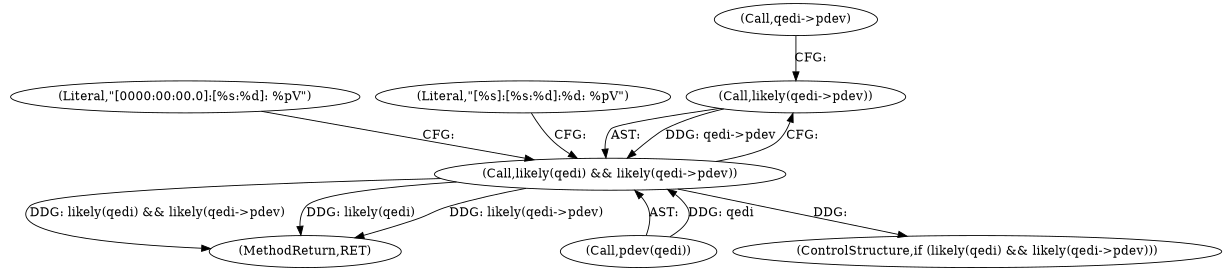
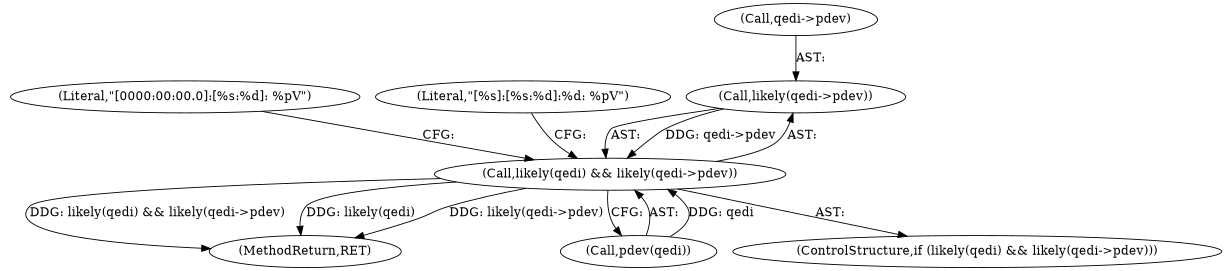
  digraph {
    n1 [label="(Call,likely(qedi->pdev))"]
    n2 [label="(Call,likely(qedi) && likely(qedi->pdev))"]
    n3 [label="(MethodReturn,RET)"]
    n4 [label="(Call,pdev(qedi))"]
    n5 [label="(ControlStructure,if (likely(qedi) && likely(qedi->pdev)))"]
    n6 [label="(Call,qedi->pdev)"]
    n7 [label="(Literal,\"[0000:00:00.0]:[%s:%d]: %pV\")"]
    n8 [label="(Literal,\"[%s]:[%s:%d]:%d: %pV\")"]
    n1 -> n2 [label="AST: "]
    n1 -> n2 [label="DDG: qedi->pdev"]
-   n2 -> n1 [label="CFG: "]
+   n2 -> n1 [label="AST: "]
    n2 -> n3 [label="DDG: likely(qedi) && likely(qedi->pdev)"]
    n2 -> n3 [label="DDG: likely(qedi)"]
    n2 -> n3 [label="DDG: likely(qedi->pdev)"]
-   n2 -> n5 [label="DDG: "]
+   n2 -> n4 [label="CFG: "]
+   n2 -> n5 [label="AST: "]
    n4 -> n2 [label="AST: "]
    n4 -> n2 [label="DDG: qedi"]
-   n6 -> n1 [label="CFG: "]
+   n6 -> n1 [label="AST: "]
    n7 -> n2 [label="CFG: "]
    n8 -> n2 [label="CFG: "]
  }
